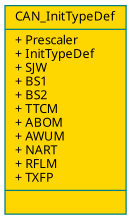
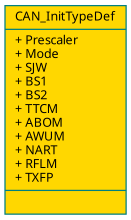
  digraph {
    fontname="Noto Sans"
-   n1 [color=teal fillcolor=gold fontcolor=black fontname="Noto Sans" fontsize=10 height=0.2 label="{CAN_InitTypeDef\n|+ Prescaler\l+ InitTypeDef\l+ SJW\l+ BS1\l+ BS2\l+ TTCM\l+ ABOM\l+ AWUM\l+ NART\l+ RFLM\l+ TXFP\l|}" shape=record style=filled width=0.4]
+   n1 [color=teal fillcolor=gold fontcolor=black fontname="Noto Sans" fontsize=10 height=0.2 label="{CAN_InitTypeDef\n|+ Prescaler\l+ Mode\l+ SJW\l+ BS1\l+ BS2\l+ TTCM\l+ ABOM\l+ AWUM\l+ NART\l+ RFLM\l+ TXFP\l|}" shape=record style=filled width=0.4]
  }
